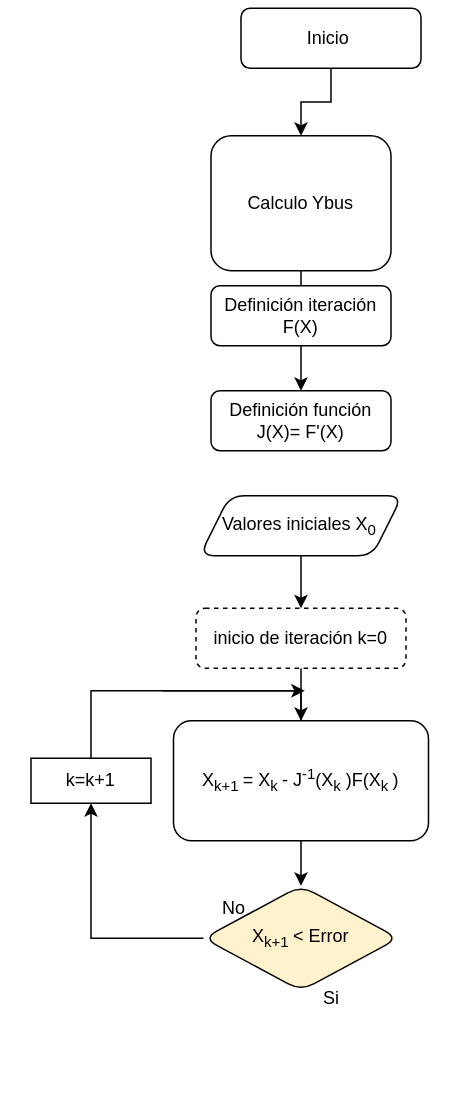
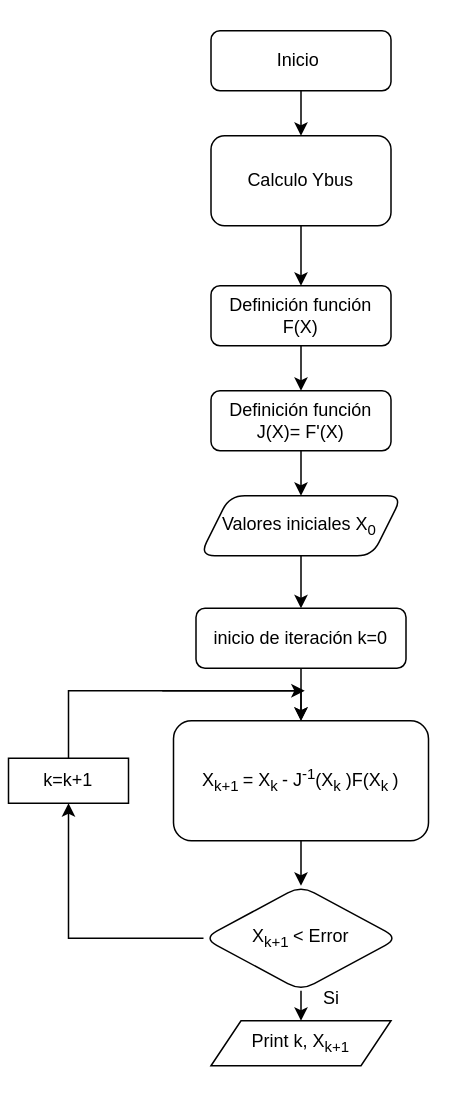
  <mxCell id="0" />
  <mxCell id="1" parent="0" />
  <mxCell id="2" value="" style="edgeStyle=orthogonalEdgeStyle;rounded=0;orthogonalLoop=1;jettySize=auto;html=1;" edge="1" parent="1" source="3" target="5"><mxGeometry relative="1" as="geometry" /></mxCell>
- <mxCell id="3" value="Inicio&amp;nbsp;" style="rounded=1;whiteSpace=wrap;html=1;fontSize=12;glass=0;strokeWidth=1;shadow=0;" parent="1" vertex="1"><mxGeometry x="160" y="5" width="120" height="40" as="geometry" /></mxCell>
+ <mxCell id="3" value="Inicio&amp;nbsp;" style="rounded=1;whiteSpace=wrap;html=1;fontSize=12;glass=0;strokeWidth=1;shadow=0;" parent="1" vertex="1"><mxGeometry x="140" y="20" width="120" height="40" as="geometry" /></mxCell>
  <mxCell id="4" value="" style="edgeStyle=orthogonalEdgeStyle;rounded=0;orthogonalLoop=1;jettySize=auto;html=1;" edge="1" parent="1" source="5"><mxGeometry relative="1" as="geometry"><mxPoint x="200" y="190" as="targetPoint" /></mxGeometry></mxCell>
- <mxCell id="5" value="Calculo Ybus" style="whiteSpace=wrap;html=1;rounded=1;glass=0;strokeWidth=1;shadow=0;" vertex="1" parent="1"><mxGeometry x="140" y="90" width="120" height="90" as="geometry" /></mxCell>
+ <mxCell id="5" value="Calculo Ybus" style="whiteSpace=wrap;html=1;rounded=1;glass=0;strokeWidth=1;shadow=0;" vertex="1" parent="1"><mxGeometry x="140" y="90" width="120" height="60" as="geometry" /></mxCell>
  <mxCell id="6" value="" style="edgeStyle=orthogonalEdgeStyle;rounded=0;orthogonalLoop=1;jettySize=auto;html=1;" edge="1" parent="1" source="7" target="9"><mxGeometry relative="1" as="geometry" /></mxCell>
- <mxCell id="7" value="Definición iteración F(X)" style="rounded=1;whiteSpace=wrap;html=1;fontSize=12;glass=0;strokeWidth=1;shadow=0;" vertex="1" parent="1"><mxGeometry x="140" y="190" width="120" height="40" as="geometry" /></mxCell>
+ <mxCell id="7" value="Definición función F(X)" style="rounded=1;whiteSpace=wrap;html=1;fontSize=12;glass=0;strokeWidth=1;shadow=0;" vertex="1" parent="1"><mxGeometry x="140" y="190" width="120" height="40" as="geometry" /></mxCell>
+ <mxCell id="8" value="" style="edgeStyle=orthogonalEdgeStyle;rounded=0;orthogonalLoop=1;jettySize=auto;html=1;" edge="1" parent="1" source="9" target="11"><mxGeometry relative="1" as="geometry" /></mxCell>
  <mxCell id="9" value="Definición función J(X)= F'(X)" style="whiteSpace=wrap;html=1;rounded=1;glass=0;strokeWidth=1;shadow=0;" vertex="1" parent="1"><mxGeometry x="140" y="260" width="120" height="40" as="geometry" /></mxCell>
  <mxCell id="10" value="" style="edgeStyle=orthogonalEdgeStyle;rounded=0;orthogonalLoop=1;jettySize=auto;html=1;" edge="1" parent="1" source="11" target="13"><mxGeometry relative="1" as="geometry" /></mxCell>
  <mxCell id="11" value="Valores iniciales X&lt;sub&gt;0&amp;nbsp;&lt;/sub&gt;" style="shape=parallelogram;perimeter=parallelogramPerimeter;whiteSpace=wrap;html=1;fixedSize=1;rounded=1;glass=0;strokeWidth=1;shadow=0;align=center;" vertex="1" parent="1"><mxGeometry x="132.5" y="330" width="135" height="40" as="geometry" /></mxCell>
- <mxCell id="12" style="edgeStyle=orthogonalEdgeStyle;rounded=0;orthogonalLoop=1;jettySize=auto;html=1;exitX=0.5;exitY=1;exitDx=0;exitDy=0;entryX=0.5;entryY=0;entryDx=0;entryDy=0;endArrow=none;" edge="1" parent="1" source="13" target="15"><mxGeometry relative="1" as="geometry" /></mxCell>
- <mxCell id="13" value="inicio de iteración k=0" style="whiteSpace=wrap;html=1;rounded=1;glass=0;strokeWidth=1;shadow=0;dashed=1;" vertex="1" parent="1"><mxGeometry x="130" y="405" width="140" height="40" as="geometry" /></mxCell>
+ <mxCell id="12" style="edgeStyle=orthogonalEdgeStyle;rounded=0;orthogonalLoop=1;jettySize=auto;html=1;exitX=0.5;exitY=1;exitDx=0;exitDy=0;entryX=0.5;entryY=0;entryDx=0;entryDy=0;" edge="1" parent="1" source="13" target="15"><mxGeometry relative="1" as="geometry" /></mxCell>
+ <mxCell id="13" value="inicio de iteración k=0" style="whiteSpace=wrap;html=1;rounded=1;glass=0;strokeWidth=1;shadow=0;" vertex="1" parent="1"><mxGeometry x="130" y="405" width="140" height="40" as="geometry" /></mxCell>
  <mxCell id="14" value="" style="edgeStyle=orthogonalEdgeStyle;rounded=0;orthogonalLoop=1;jettySize=auto;html=1;" edge="1" parent="1" source="15" target="18"><mxGeometry relative="1" as="geometry" /></mxCell>
  <mxCell id="15" value="&lt;span style=&quot;font-size: 12px;&quot;&gt;X&lt;/span&gt;&lt;sub&gt;k+1&amp;nbsp;&lt;/sub&gt;= X&lt;sub&gt;k &lt;/sub&gt;- J&lt;sup&gt;-1&lt;/sup&gt;(X&lt;sub&gt;k&lt;/sub&gt;&amp;nbsp;)F(X&lt;sub&gt;k&amp;nbsp;&lt;/sub&gt;)" style="whiteSpace=wrap;html=1;rounded=1;glass=0;strokeWidth=1;shadow=0;" vertex="1" parent="1"><mxGeometry x="115" y="480" width="170" height="80" as="geometry" /></mxCell>
  <mxCell id="16" style="edgeStyle=orthogonalEdgeStyle;rounded=0;orthogonalLoop=1;jettySize=auto;html=1;exitX=0;exitY=0.5;exitDx=0;exitDy=0;entryX=0.5;entryY=1;entryDx=0;entryDy=0;" edge="1" parent="1" source="18" target="20"><mxGeometry relative="1" as="geometry" /></mxCell>
- <mxCell id="18" value="X&lt;sub&gt;k+1 &lt;/sub&gt;&amp;lt; Error" style="rhombus;whiteSpace=wrap;html=1;rounded=1;glass=0;strokeWidth=1;shadow=0;fillColor=#fff2cc;" vertex="1" parent="1"><mxGeometry x="135" y="590" width="130" height="70" as="geometry" /></mxCell>
+ <mxCell id="17" style="edgeStyle=orthogonalEdgeStyle;rounded=0;orthogonalLoop=1;jettySize=auto;html=1;exitX=0.5;exitY=1;exitDx=0;exitDy=0;entryX=0.5;entryY=0;entryDx=0;entryDy=0;" edge="1" parent="1" source="18" target="23"><mxGeometry relative="1" as="geometry" /></mxCell>
+ <mxCell id="18" value="X&lt;sub&gt;k+1 &lt;/sub&gt;&amp;lt; Error" style="rhombus;whiteSpace=wrap;html=1;rounded=1;glass=0;strokeWidth=1;shadow=0;" vertex="1" parent="1"><mxGeometry x="135" y="590" width="130" height="70" as="geometry" /></mxCell>
  <mxCell id="19" style="edgeStyle=orthogonalEdgeStyle;rounded=0;orthogonalLoop=1;jettySize=auto;html=1;exitX=0.5;exitY=0;exitDx=0;exitDy=0;entryX=0.5;entryY=0;entryDx=0;entryDy=0;" edge="1" parent="1" source="20" target="15"><mxGeometry relative="1" as="geometry" /></mxCell>
- <mxCell id="20" value="k=k+1" style="whiteSpace=wrap;html=1;" vertex="1" parent="1"><mxGeometry x="20" y="505" width="80" height="30" as="geometry" /></mxCell>
+ <mxCell id="20" value="k=k+1" style="whiteSpace=wrap;html=1;" vertex="1" parent="1"><mxGeometry x="5" y="505" width="80" height="30" as="geometry" /></mxCell>
  <mxCell id="21" value="" style="endArrow=classic;html=1;rounded=0;" edge="1" parent="1"><mxGeometry width="50" height="50" relative="1" as="geometry"><mxPoint x="107.5" y="460" as="sourcePoint" /><mxPoint x="202.5" y="460" as="targetPoint" /></mxGeometry></mxCell>
- <mxCell id="22" value="No" style="text;html=1;align=center;verticalAlign=middle;resizable=0;points=[];autosize=1;strokeColor=none;fillColor=none;" vertex="1" parent="1"><mxGeometry x="135" y="590" width="40" height="30" as="geometry" /></mxCell>
+ <mxCell id="23" value="Print k, &lt;span style=&quot;text-wrap: nowrap;&quot;&gt;X&lt;sub&gt;k+1&lt;/sub&gt;&lt;/span&gt;" style="shape=parallelogram;perimeter=parallelogramPerimeter;whiteSpace=wrap;html=1;fixedSize=1;" vertex="1" parent="1"><mxGeometry x="140" y="680" width="120" height="30" as="geometry" /></mxCell>
  <mxCell id="24" value="Si" style="text;html=1;align=center;verticalAlign=middle;resizable=0;points=[];autosize=1;strokeColor=none;fillColor=none;" vertex="1" parent="1"><mxGeometry x="205" y="650" width="30" height="30" as="geometry" /></mxCell>
